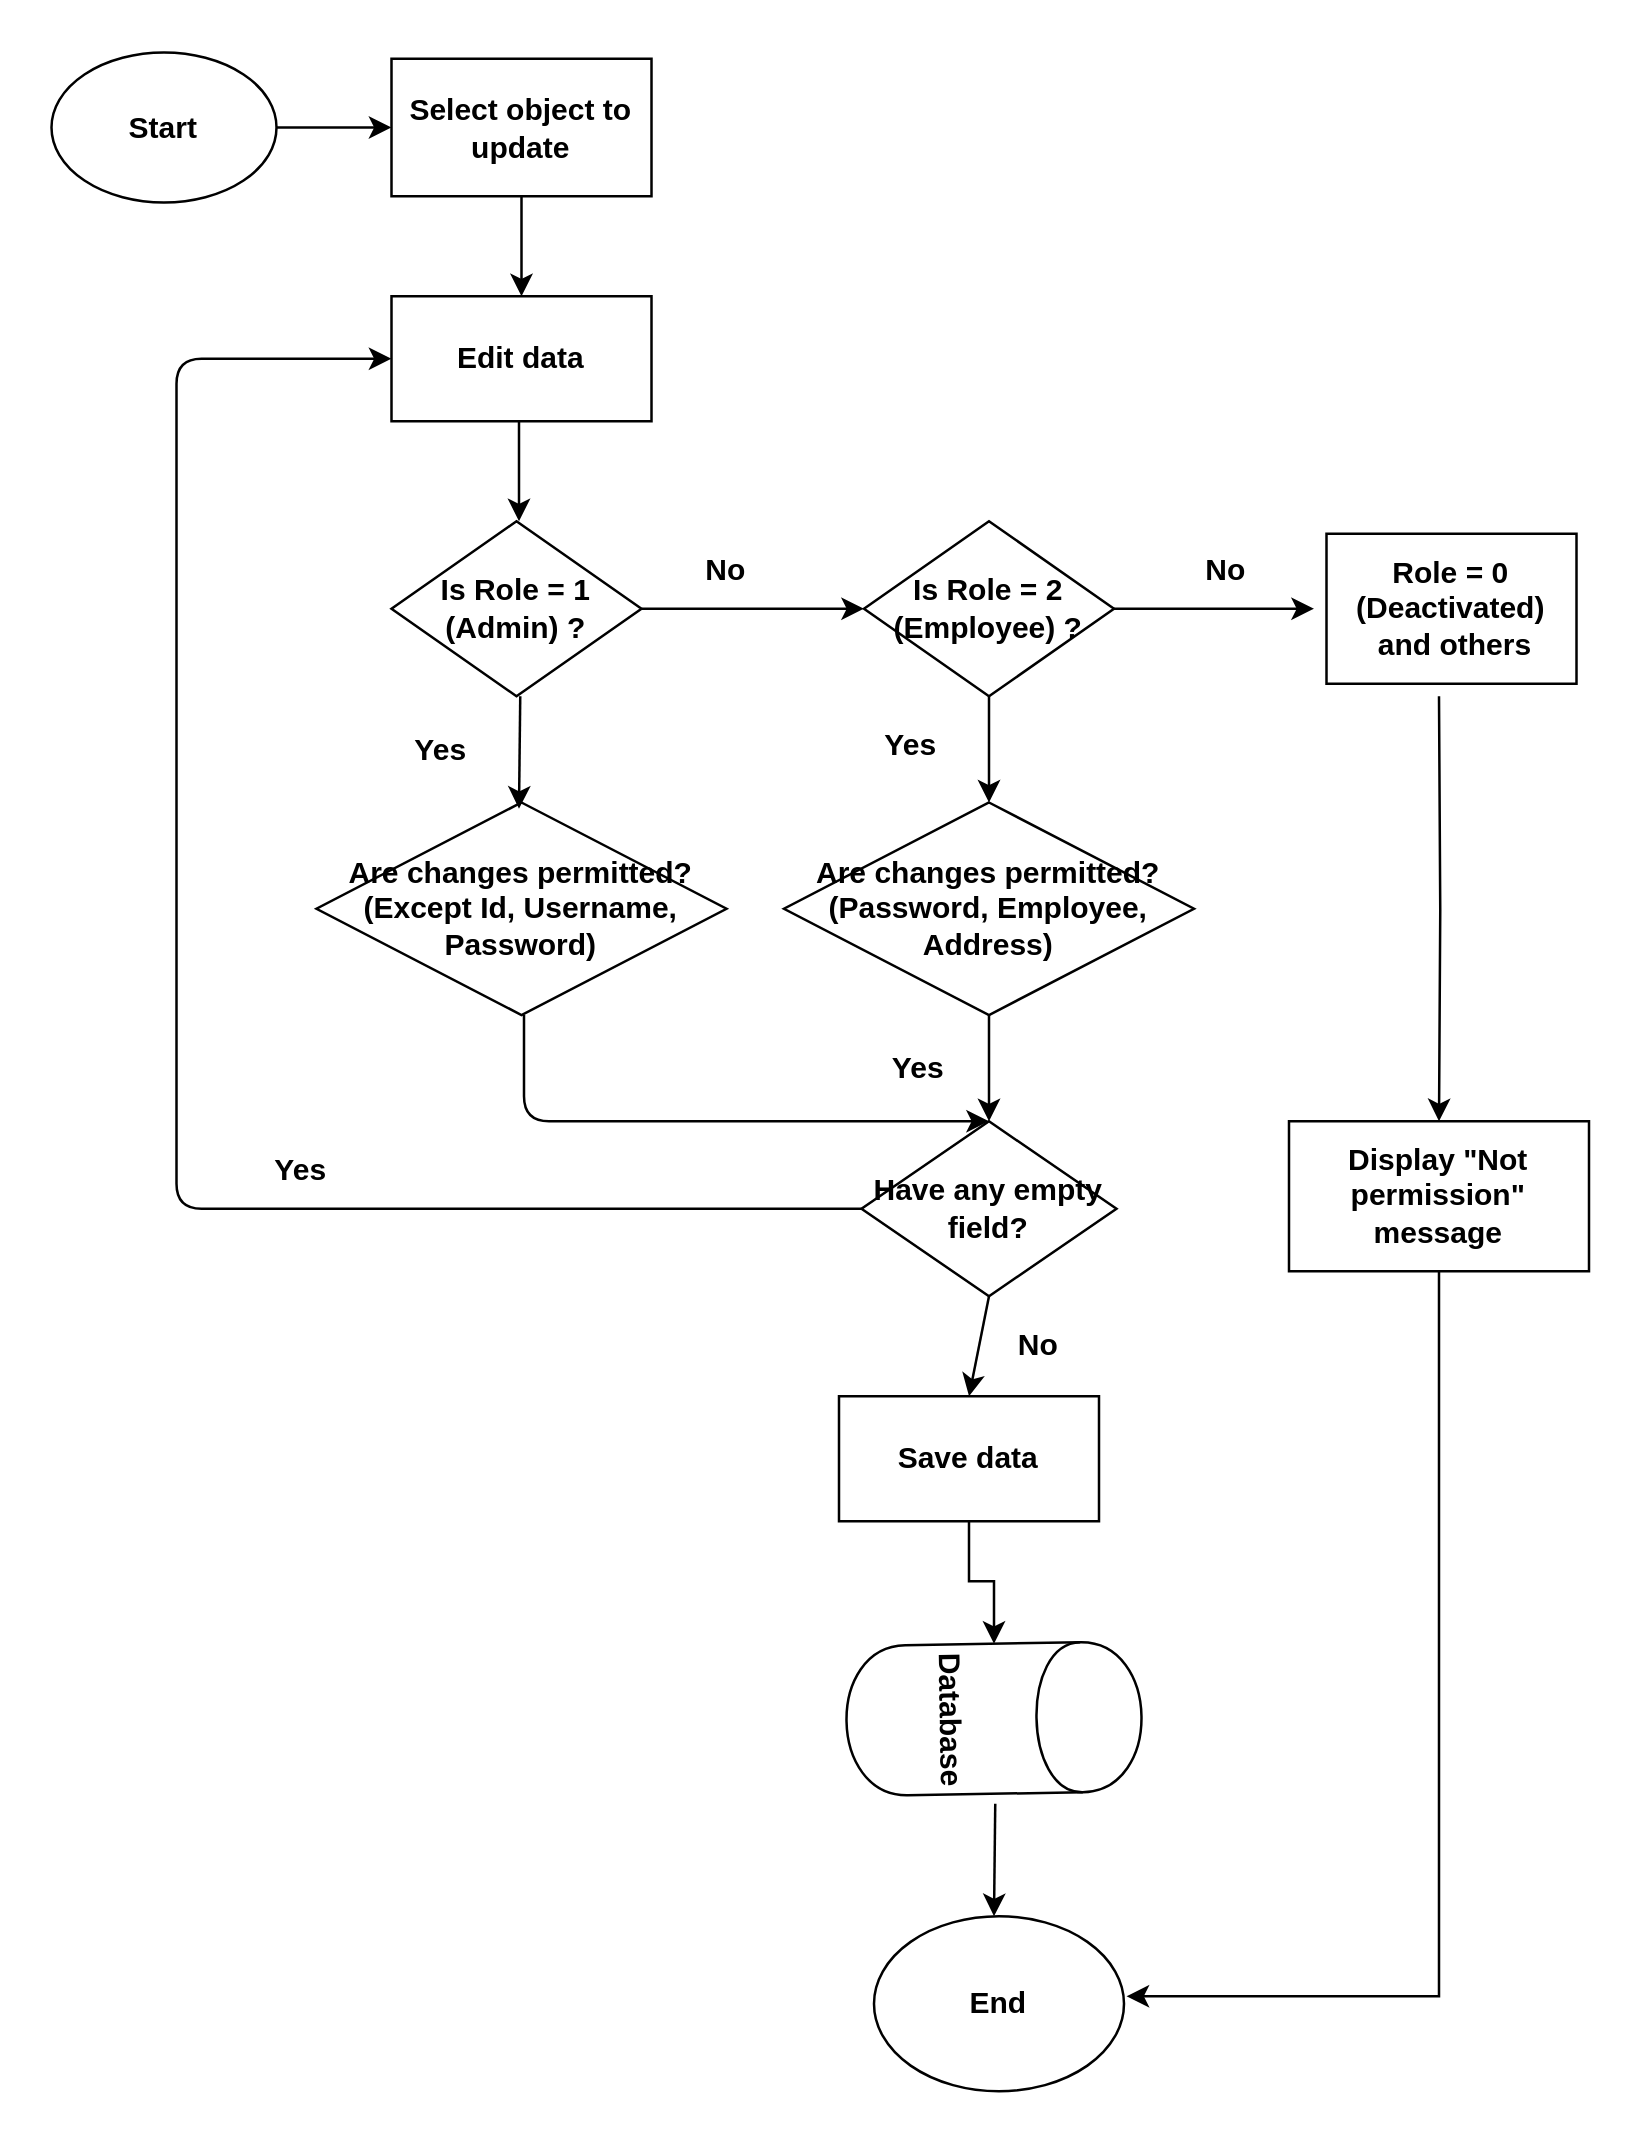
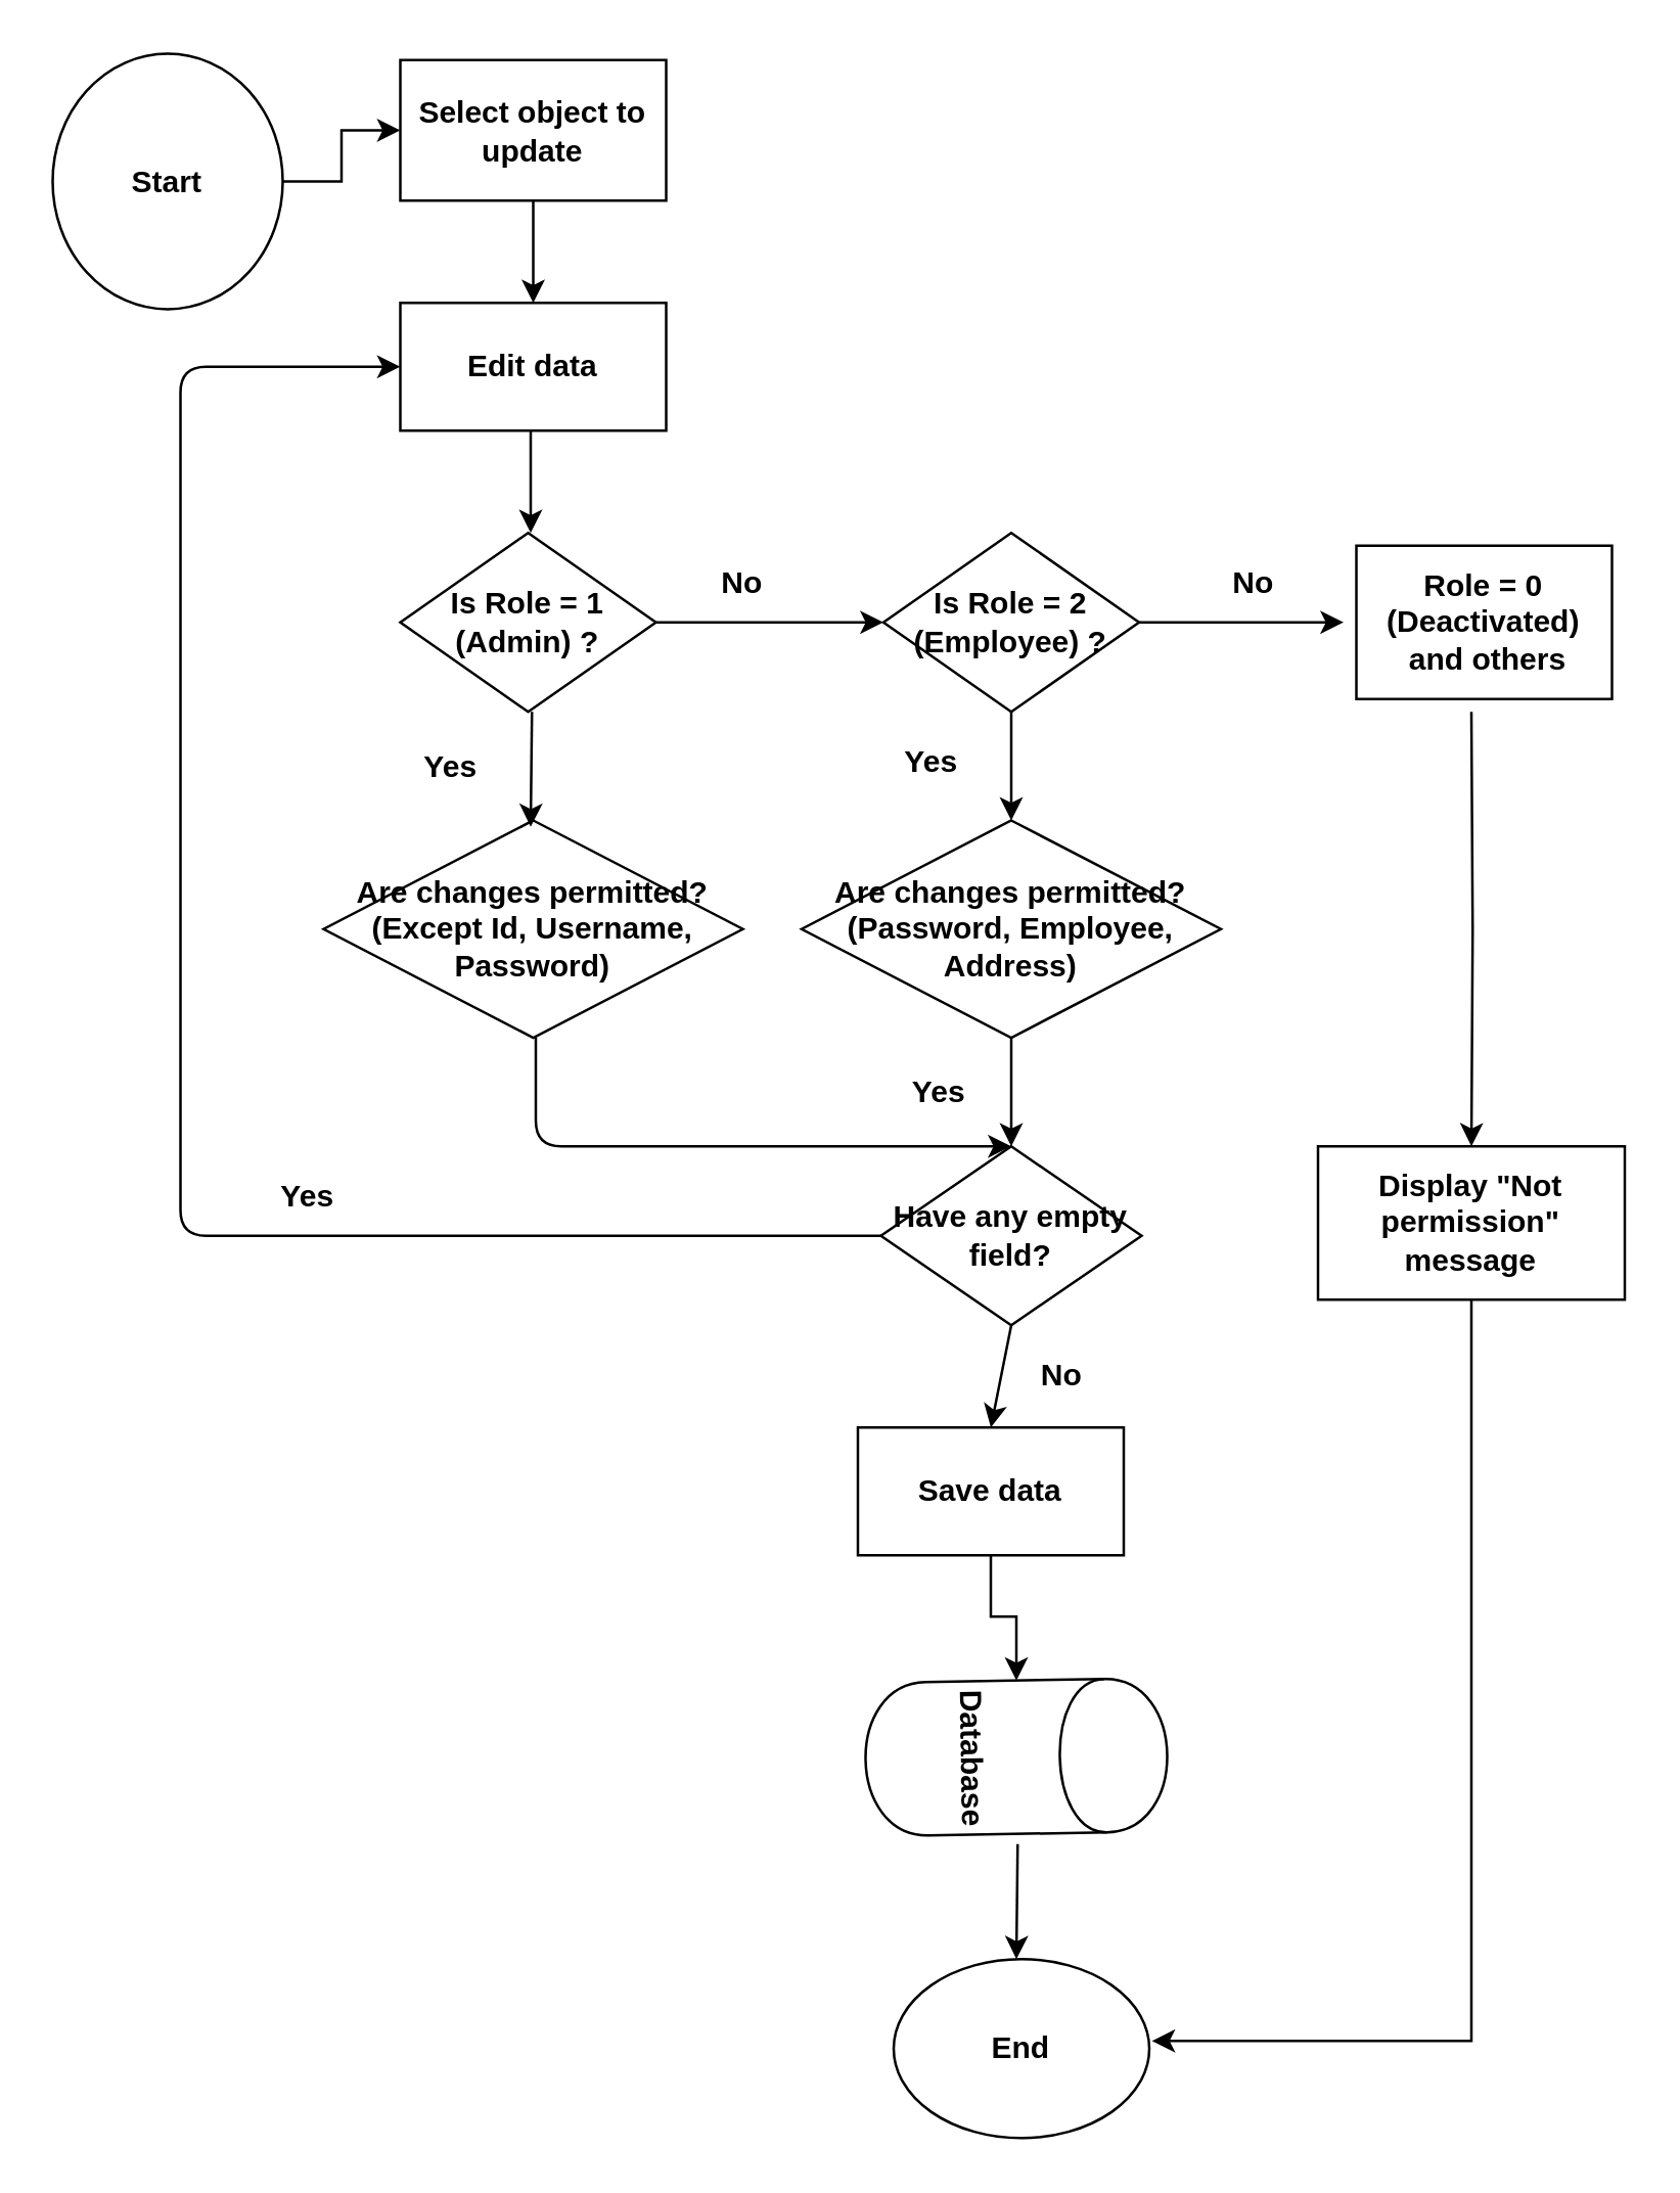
  <mxCell id="0" />
  <mxCell id="1" parent="0" />
  <mxCell id="2" value="" style="edgeStyle=orthogonalEdgeStyle;rounded=0;orthogonalLoop=1;jettySize=auto;html=1;" parent="1" source="3" target="5" edge="1"><mxGeometry relative="1" as="geometry" /></mxCell>
- <mxCell id="3" value="&lt;b&gt;Start&lt;/b&gt;" style="ellipse;whiteSpace=wrap;html=1;" parent="1" vertex="1"><mxGeometry x="20" y="20.5" width="90" height="60" as="geometry" /></mxCell>
+ <mxCell id="3" value="&lt;b&gt;Start&lt;/b&gt;" style="ellipse;whiteSpace=wrap;html=1;" parent="1" vertex="1"><mxGeometry x="20" y="20.5" width="90" height="100" as="geometry" /></mxCell>
  <mxCell id="4" value="" style="edgeStyle=orthogonalEdgeStyle;rounded=0;orthogonalLoop=1;jettySize=auto;html=1;" parent="1" source="5" target="6" edge="1"><mxGeometry relative="1" as="geometry" /></mxCell>
  <mxCell id="5" value="&lt;b&gt;Select object to update&lt;/b&gt;" style="rounded=0;whiteSpace=wrap;html=1;" parent="1" vertex="1"><mxGeometry x="156" y="23" width="104" height="55" as="geometry" /></mxCell>
  <mxCell id="6" value="&lt;b&gt;Edit data&lt;/b&gt;" style="rounded=0;whiteSpace=wrap;html=1;" parent="1" vertex="1"><mxGeometry x="156" y="118" width="104" height="50" as="geometry" /></mxCell>
  <mxCell id="7" value="&lt;b&gt;Are changes permitted?&lt;br&gt;(Except Id, Username, Password)&lt;br&gt;&lt;/b&gt;" style="rhombus;whiteSpace=wrap;html=1;" parent="1" vertex="1"><mxGeometry x="126" y="320.5" width="164" height="85" as="geometry" /></mxCell>
  <mxCell id="8" value="" style="edgeStyle=orthogonalEdgeStyle;rounded=0;orthogonalLoop=1;jettySize=auto;html=1;" parent="1" source="9" target="12" edge="1"><mxGeometry relative="1" as="geometry" /></mxCell>
  <mxCell id="9" value="&lt;b&gt;Is Role = 1 (Admin) ?&lt;/b&gt;" style="rhombus;whiteSpace=wrap;html=1;" parent="1" vertex="1"><mxGeometry x="156" y="208" width="100" height="70" as="geometry" /></mxCell>
  <mxCell id="10" value="" style="edgeStyle=orthogonalEdgeStyle;rounded=0;orthogonalLoop=1;jettySize=auto;html=1;" parent="1" source="12" target="30" edge="1"><mxGeometry relative="1" as="geometry" /></mxCell>
  <mxCell id="11" value="" style="edgeStyle=orthogonalEdgeStyle;rounded=0;orthogonalLoop=1;jettySize=auto;html=1;" parent="1" source="12" edge="1"><mxGeometry relative="1" as="geometry"><mxPoint x="525" y="243" as="targetPoint" /></mxGeometry></mxCell>
  <mxCell id="12" value="&lt;b&gt;Is Role = 2 (Employee) ?&lt;/b&gt;" style="rhombus;whiteSpace=wrap;html=1;" parent="1" vertex="1"><mxGeometry x="345" y="208" width="100" height="70" as="geometry" /></mxCell>
  <mxCell id="13" value="" style="edgeStyle=orthogonalEdgeStyle;rounded=0;orthogonalLoop=1;jettySize=auto;html=1;entryX=0.5;entryY=0;entryDx=0;entryDy=0;" parent="1" target="32" edge="1"><mxGeometry relative="1" as="geometry"><mxPoint x="575" y="278" as="sourcePoint" /><mxPoint x="575" y="358" as="targetPoint" /></mxGeometry></mxCell>
  <mxCell id="14" value="" style="edgeStyle=orthogonalEdgeStyle;rounded=0;orthogonalLoop=1;jettySize=auto;html=1;" parent="1" source="15" target="16" edge="1"><mxGeometry relative="1" as="geometry" /></mxCell>
  <mxCell id="15" value="&lt;b&gt;Save data&lt;/b&gt;" style="rounded=0;whiteSpace=wrap;html=1;" parent="1" vertex="1"><mxGeometry x="335" y="558" width="104" height="50" as="geometry" /></mxCell>
  <mxCell id="16" value="&lt;b&gt;Database&lt;/b&gt;" style="shape=cylinder;whiteSpace=wrap;html=1;boundedLbl=1;backgroundOutline=1;rotation=89;" parent="1" vertex="1"><mxGeometry x="367" y="628" width="60" height="118" as="geometry" /></mxCell>
  <mxCell id="17" value="&lt;b&gt;End&lt;/b&gt;" style="ellipse;whiteSpace=wrap;html=1;" parent="1" vertex="1"><mxGeometry x="349" y="766" width="100" height="70" as="geometry" /></mxCell>
  <mxCell id="18" value="&lt;b&gt;Have any empty field?&lt;/b&gt;" style="rhombus;whiteSpace=wrap;html=1;" parent="1" vertex="1"><mxGeometry x="344" y="448" width="102" height="70" as="geometry" /></mxCell>
  <mxCell id="19" value="" style="endArrow=classic;html=1;" parent="1" edge="1"><mxGeometry width="50" height="50" relative="1" as="geometry"><mxPoint x="207" y="168" as="sourcePoint" /><mxPoint x="207" y="208" as="targetPoint" /></mxGeometry></mxCell>
  <mxCell id="20" value="" style="endArrow=classic;html=1;entryX=0.5;entryY=0;entryDx=0;entryDy=0;" parent="1" target="18" edge="1"><mxGeometry width="50" height="50" relative="1" as="geometry"><mxPoint x="209" y="405.5" as="sourcePoint" /><mxPoint x="208.5" y="450.5" as="targetPoint" /><Array as="points"><mxPoint x="209" y="448" /></Array></mxGeometry></mxCell>
  <mxCell id="21" value="" style="endArrow=classic;html=1;" parent="1" edge="1"><mxGeometry width="50" height="50" relative="1" as="geometry"><mxPoint x="207.5" y="278" as="sourcePoint" /><mxPoint x="207" y="323" as="targetPoint" /></mxGeometry></mxCell>
  <mxCell id="22" value="" style="endArrow=classic;html=1;" parent="1" edge="1"><mxGeometry width="50" height="50" relative="1" as="geometry"><mxPoint x="397.5" y="721" as="sourcePoint" /><mxPoint x="397" y="766" as="targetPoint" /></mxGeometry></mxCell>
  <mxCell id="23" value="" style="endArrow=classic;html=1;exitX=0;exitY=0.5;exitDx=0;exitDy=0;entryX=0;entryY=0.5;entryDx=0;entryDy=0;" parent="1" source="18" target="6" edge="1"><mxGeometry width="50" height="50" relative="1" as="geometry"><mxPoint x="20" y="478" as="sourcePoint" /><mxPoint x="70" y="428" as="targetPoint" /><Array as="points"><mxPoint x="70" y="483" /><mxPoint x="70" y="143" /></Array></mxGeometry></mxCell>
  <mxCell id="24" value="&lt;b&gt;No&lt;/b&gt;" style="text;html=1;strokeColor=none;fillColor=none;align=center;verticalAlign=middle;whiteSpace=wrap;rounded=0;" parent="1" vertex="1"><mxGeometry x="270" y="218" width="40" height="20" as="geometry" /></mxCell>
  <mxCell id="25" value="&lt;b&gt;Yes&lt;/b&gt;" style="text;html=1;strokeColor=none;fillColor=none;align=center;verticalAlign=middle;whiteSpace=wrap;rounded=0;" parent="1" vertex="1"><mxGeometry x="347" y="417" width="40" height="20" as="geometry" /></mxCell>
  <mxCell id="26" value="&lt;b&gt;Yes&lt;/b&gt;" style="text;html=1;strokeColor=none;fillColor=none;align=center;verticalAlign=middle;whiteSpace=wrap;rounded=0;" parent="1" vertex="1"><mxGeometry x="156" y="289.5" width="40" height="20" as="geometry" /></mxCell>
  <mxCell id="27" value="&lt;b&gt;No&lt;/b&gt;" style="text;html=1;strokeColor=none;fillColor=none;align=center;verticalAlign=middle;whiteSpace=wrap;rounded=0;" parent="1" vertex="1"><mxGeometry x="395" y="528" width="40" height="20" as="geometry" /></mxCell>
  <mxCell id="28" value="&lt;b&gt;Yes&lt;/b&gt;" style="text;html=1;strokeColor=none;fillColor=none;align=center;verticalAlign=middle;whiteSpace=wrap;rounded=0;" parent="1" vertex="1"><mxGeometry x="100" y="458" width="40" height="20" as="geometry" /></mxCell>
  <mxCell id="29" value="" style="edgeStyle=orthogonalEdgeStyle;rounded=0;orthogonalLoop=1;jettySize=auto;html=1;" parent="1" source="30" target="18" edge="1"><mxGeometry relative="1" as="geometry" /></mxCell>
  <mxCell id="30" value="&lt;b&gt;Are changes permitted?&lt;br&gt;(Password, Employee, Address)&lt;br&gt;&lt;/b&gt;" style="rhombus;whiteSpace=wrap;html=1;" parent="1" vertex="1"><mxGeometry x="313" y="320.5" width="164" height="85" as="geometry" /></mxCell>
  <mxCell id="31" style="edgeStyle=orthogonalEdgeStyle;rounded=0;orthogonalLoop=1;jettySize=auto;html=1;" edge="1" parent="1" source="32"><mxGeometry relative="1" as="geometry"><mxPoint x="450" y="798" as="targetPoint" /><Array as="points"><mxPoint x="575" y="798" /></Array></mxGeometry></mxCell>
  <mxCell id="32" value="&lt;b&gt;Display &quot;Not permission&quot; message&lt;/b&gt;" style="rounded=0;whiteSpace=wrap;html=1;" parent="1" vertex="1"><mxGeometry x="515" y="448" width="120" height="60" as="geometry" /></mxCell>
  <mxCell id="33" value="" style="endArrow=classic;html=1;entryX=0.5;entryY=0;entryDx=0;entryDy=0;" parent="1" target="15" edge="1"><mxGeometry width="50" height="50" relative="1" as="geometry"><mxPoint x="395" y="518" as="sourcePoint" /><mxPoint x="445" y="468" as="targetPoint" /></mxGeometry></mxCell>
  <mxCell id="34" value="&lt;b&gt;No&lt;/b&gt;" style="text;html=1;strokeColor=none;fillColor=none;align=center;verticalAlign=middle;whiteSpace=wrap;rounded=0;" parent="1" vertex="1"><mxGeometry x="470" y="218" width="40" height="20" as="geometry" /></mxCell>
  <mxCell id="35" value="&lt;b style=&quot;white-space: normal&quot;&gt;Role = 0 (&lt;/b&gt;&lt;b style=&quot;white-space: normal&quot;&gt;Deactivated)&lt;/b&gt;&lt;b style=&quot;white-space: normal&quot;&gt;&lt;br&gt;&amp;nbsp;and others&lt;/b&gt;" style="rounded=0;whiteSpace=wrap;html=1;" parent="1" vertex="1"><mxGeometry x="530" y="213" width="100" height="60" as="geometry" /></mxCell>
  <mxCell id="36" value="&lt;b&gt;Yes&lt;/b&gt;" style="text;html=1;strokeColor=none;fillColor=none;align=center;verticalAlign=middle;whiteSpace=wrap;rounded=0;" parent="1" vertex="1"><mxGeometry x="344" y="288" width="40" height="20" as="geometry" /></mxCell>
